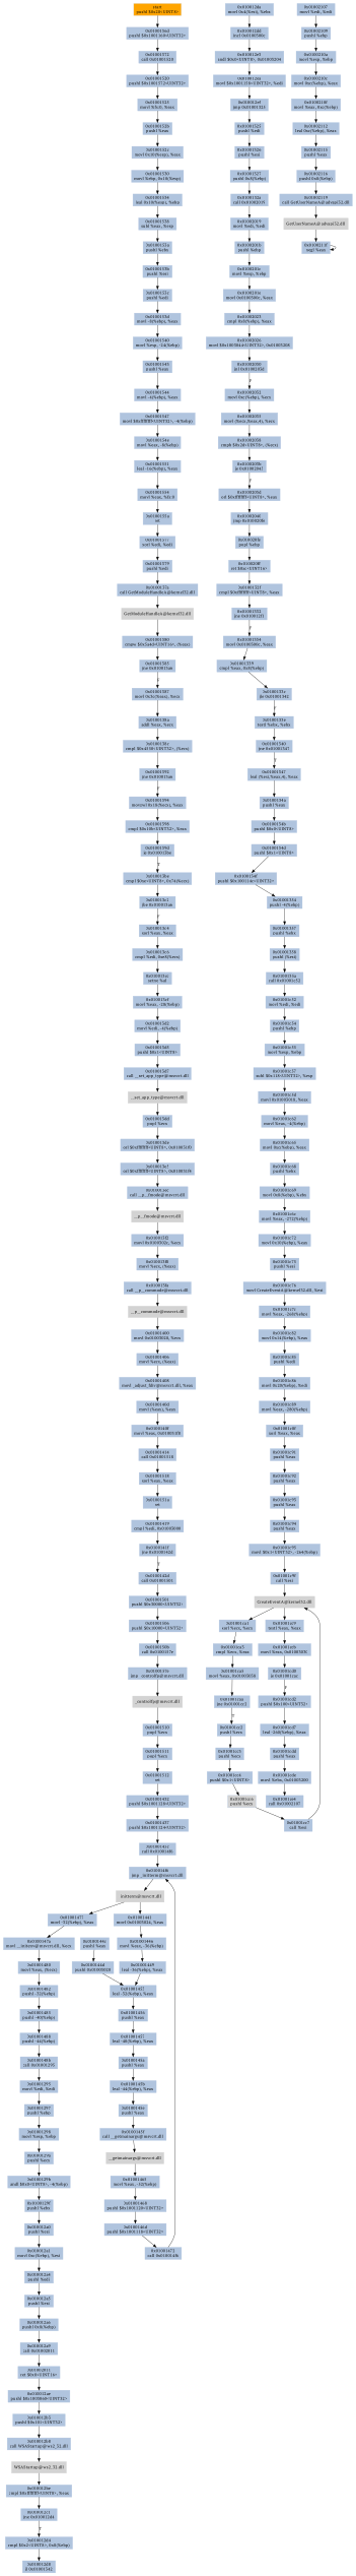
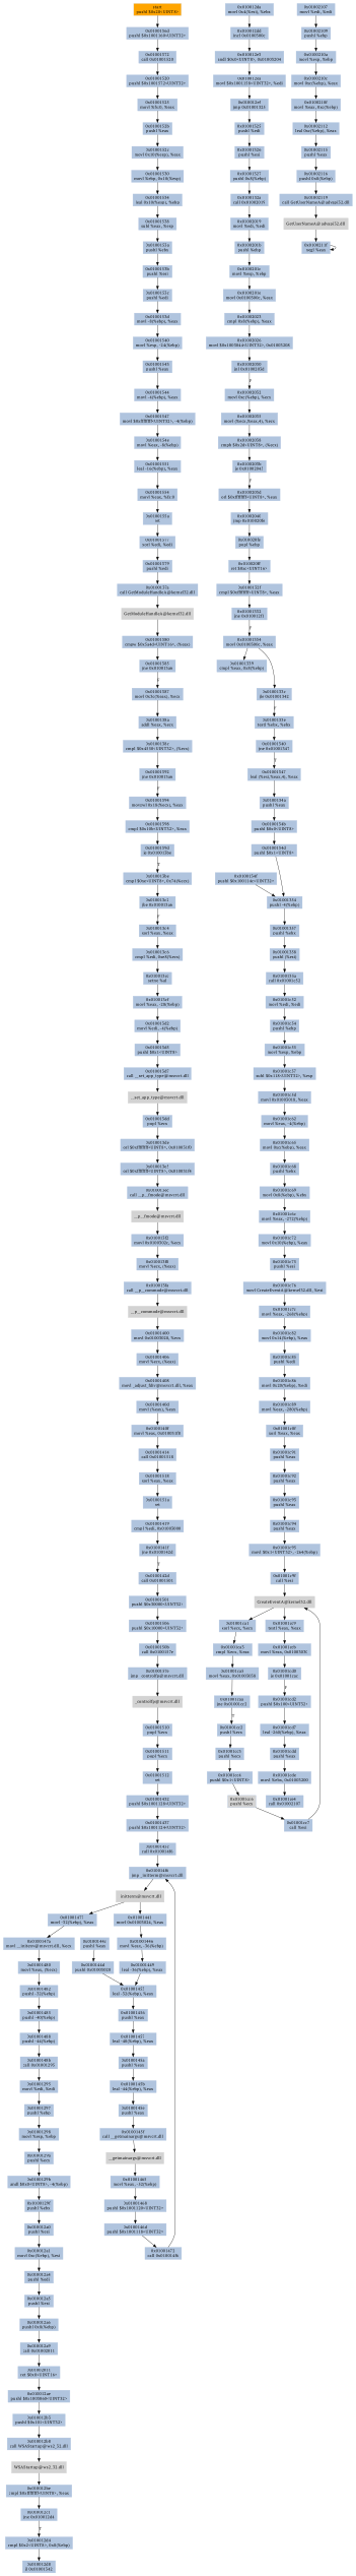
  digraph {
    fontname="PT Serif"
    node [color=lightsteelblue fillcolor=lightsteelblue fontname="PT Serif" shape=rectangle style=filled]
    edge [color="#000000" fontname="PT Serif"]
    n1 [color=lightgrey fillcolor=orange label="start\npushl $0x28<UINT8>"]
    n2 [label="0x0100136d\npushl $0x1001160<UINT32>"]
    n3 [label="0x01001372\ncall 0x01001520"]
    n4 [label="0x01001520\npushl $0x1001572<UINT32>"]
    n5 [label="0x01001525\nmovl %fs:0, %eax"]
    n6 [label="0x0100152b\npushl %eax"]
    n7 [label="0x0100152c\nmovl 0x10(%esp), %eax"]
    n8 [label="0x01001530\nmovl %ebp, 0x10(%esp)"]
    n9 [label="0x01001534\nleal 0x10(%esp), %ebp"]
    n10 [label="0x01001538\nsubl %eax, %esp"]
    n11 [label="0x0100153a\npushl %ebx"]
    n12 [label="0x0100153b\npushl %esi"]
    n13 [label="0x0100153c\npushl %edi"]
    n14 [label="0x0100153d\nmovl -8(%ebp), %eax"]
    n15 [label="0x01001540\nmovl %esp, -24(%ebp)"]
    n16 [label="0x01001543\npushl %eax"]
    n17 [label="0x01001544\nmovl -4(%ebp), %eax"]
    n18 [label="0x01001547\nmovl $0xffffffff<UINT32>, -4(%ebp)"]
    n19 [label="0x0100154e\nmovl %eax, -8(%ebp)"]
    n20 [label="0x01001551\nleal -16(%ebp), %eax"]
    n21 [label="0x01001554\nmovl %eax, %fs:0"]
    n22 [label="0x0100155a\nret"]
    n23 [label="0x01001377\nxorl %edi, %edi"]
    n24 [label="0x01001379\npushl %edi"]
    n25 [label="0x0100137a\ncall GetModuleHandleA@kernel32.dll"]
    n26 [color=lightgrey fillcolor=lightgrey label="GetModuleHandleA@kernel32.dll"]
    n27 [label="0x01001380\ncmpw $0x5a4d<UINT16>, (%eax)"]
    n28 [label="0x01001385\njne 0x010013a6"]
    n29 [label="0x01001387\nmovl 0x3c(%eax), %ecx"]
    n30 [label="0x0100138a\naddl %eax, %ecx"]
    n31 [label="0x0100138c\ncmpl $0x4550<UINT32>, (%ecx)"]
    n32 [label="0x01001392\njne 0x010013a6"]
    n33 [label="0x01001394\nmovzwl 0x18(%ecx), %eax"]
    n34 [label="0x01001398\ncmpl $0x10b<UINT32>, %eax"]
    n35 [label="0x0100139d\nje 0x010013be"]
    n36 [label="0x010013be\ncmpl $0xe<UINT8>, 0x74(%ecx)"]
    n37 [label="0x010013c2\njbe 0x010013a6"]
    n38 [label="0x010013c4\nxorl %eax, %eax"]
    n39 [label="0x010013c6\ncmpl %edi, 0xe8(%ecx)"]
    n40 [label="0x010013cc\nsetne %al"]
    n41 [label="0x010013cf\nmovl %eax, -28(%ebp)"]
    n42 [label="0x010013d2\nmovl %edi, -4(%ebp)"]
    n43 [label="0x010013d5\npushl $0x1<UINT8>"]
    n44 [label="0x010013d7\ncall __set_app_type@msvcrt.dll"]
    n45 [color=lightgrey fillcolor=lightgrey label="__set_app_type@msvcrt.dll"]
    n46 [label="0x010013dd\npopl %ecx"]
    n47 [label="0x010013de\norl $0xffffffff<UINT8>, 0x010031f0"]
    n48 [label="0x010013e5\norl $0xffffffff<UINT8>, 0x010031f4"]
    n49 [label="0x010013ec\ncall __p__fmode@msvcrt.dll"]
    n50 [color=lightgrey fillcolor=lightgrey label="__p__fmode@msvcrt.dll"]
    n51 [label="0x010013f2\nmovl 0x0100302c, %ecx"]
    n52 [label="0x010013f8\nmovl %ecx, (%eax)"]
    n53 [label="0x010013fa\ncall __p__commode@msvcrt.dll"]
    n54 [color=lightgrey fillcolor=lightgrey label="__p__commode@msvcrt.dll"]
    n55 [label="0x01001400\nmovl 0x01003028, %ecx"]
    n56 [label="0x01001406\nmovl %ecx, (%eax)"]
    n57 [label="0x01001408\nmovl _adjust_fdiv@msvcrt.dll, %eax"]
    n58 [label="0x0100140d\nmovl (%eax), %eax"]
    n59 [label="0x0100140f\nmovl %eax, 0x010031f8"]
    n60 [label="0x01001414\ncall 0x01001518"]
    n61 [label="0x01001518\nxorl %eax, %eax"]
    n62 [label="0x0100151a\nret"]
    n63 [label="0x01001419\ncmpl %edi, 0x01003000"]
    n64 [label="0x0100141f\njne 0x0100142d"]
    n65 [label="0x0100142d\ncall 0x01001501"]
    n66 [label="0x01001501\npushl $0x30000<UINT32>"]
    n67 [label="0x01001506\npushl $0x10000<UINT32>"]
    n68 [label="0x0100150b\ncall 0x0100157e"]
    n69 [label="0x0100157e\njmp _controlfp@msvcrt.dll"]
    n70 [color=lightgrey fillcolor=lightgrey label="_controlfp@msvcrt.dll"]
    n71 [label="0x01001510\npopl %ecx"]
    n72 [label="0x01001511\npopl %ecx"]
    n73 [label="0x01001512\nret"]
    n74 [label="0x01001432\npushl $0x1001128<UINT32>"]
    n75 [label="0x01001437\npushl $0x1001124<UINT32>"]
    n76 [label="0x0100143c\ncall 0x010014f6"]
    n77 [label="0x010014f6\njmp _initterm@msvcrt.dll"]
    n78 [color=lightgrey fillcolor=lightgrey label="_initterm@msvcrt.dll"]
    n79 [label="0x01001441\nmovl 0x01003024, %eax"]
    n80 [label="0x01001477\nmovl -32(%ebp), %eax"]
    n81 [label="0x01001446\nmovl %eax, -36(%ebp)"]
    n82 [label="0x0100147a\nmovl __initenv@msvcrt.dll, %ecx"]
    n83 [label="0x01001449\nleal -36(%ebp), %eax"]
    n84 [label="0x01001453\nleal -32(%ebp), %eax"]
    n85 [label="0x0100144c\npushl %eax"]
    n86 [label="0x0100144d\npushl 0x01003020"]
    n87 [label="0x01001456\npushl %eax"]
    n88 [label="0x01001457\nleal -40(%ebp), %eax"]
    n89 [label="0x0100145a\npushl %eax"]
    n90 [label="0x0100145b\nleal -44(%ebp), %eax"]
    n91 [label="0x0100145e\npushl %eax"]
    n92 [label="0x0100145f\ncall __getmainargs@msvcrt.dll"]
    n93 [color=lightgrey fillcolor=lightgrey label="__getmainargs@msvcrt.dll"]
    n94 [label="0x01001465\nmovl %eax, -52(%ebp)"]
    n95 [label="0x01001468\npushl $0x1001120<UINT32>"]
    n96 [label="0x0100146d\npushl $0x1001118<UINT32>"]
    n97 [label="0x01001472\ncall 0x010014f6"]
    n98 [label="0x01001480\nmovl %eax, (%ecx)"]
    n99 [label="0x01001482\npushl -32(%ebp)"]
    n100 [label="0x01001485\npushl -40(%ebp)"]
    n101 [label="0x01001488\npushl -44(%ebp)"]
    n102 [label="0x0100148b\ncall 0x01001295"]
    n103 [label="0x01001295\nmovl %edi, %edi"]
    n104 [label="0x01001297\npushl %ebp"]
    n105 [label="0x01001298\nmovl %esp, %ebp"]
    n106 [label="0x0100129a\npushl %ecx"]
    n107 [label="0x0100129b\nandl $0x0<UINT8>, -4(%ebp)"]
    n108 [label="0x0100129f\npushl %ebx"]
    n109 [label="0x010012a0\npushl %esi"]
    n110 [label="0x010012a1\nmovl 0xc(%ebp), %esi"]
    n111 [label="0x010012a4\npushl %edi"]
    n112 [label="0x010012a5\npushl %esi"]
    n113 [label="0x010012a6\npushl 0x8(%ebp)"]
    n114 [label="0x010012a9\ncall 0x01002011"]
    n115 [label="0x01002011\nret $0x8<UINT16>"]
    n116 [label="0x010012ae\npushl $0x1003060<UINT32>"]
    n117 [label="0x010012b3\npushl $0x101<UINT32>"]
    n118 [label="0x010012b8\ncall WSAStartup@ws2_32.dll"]
    n119 [color=lightgrey fillcolor=lightgrey label="WSAStartup@ws2_32.dll"]
    n120 [label="0x010012be\ncmpl $0xffffffff<UINT8>, %eax"]
    n121 [label="0x010012c1\njne 0x010012d4"]
    n122 [label="0x010012d4\ncmpl $0x2<UINT8>, 0x8(%ebp)"]
    n123 [label="0x010012d8\njl 0x01001342"]
    n124 [label="0x010012da\nmovl 0x4(%esi), %ebx"]
    n125 [label="0x010012dd\nincl 0x0100300c"]
    n126 [label="0x010012e3\nandl $0x0<UINT8>, 0x01003204"]
    n127 [label="0x010012ea\nmovl $0x1001158<UINT32>, %edi"]
    n128 [label="0x010012ef\njmp 0x01001325"]
    n129 [label="0x01001325\npushl %edi"]
    n130 [label="0x01001326\npushl %esi"]
    n131 [label="0x01001327\npushl 0x8(%ebp)"]
    n132 [label="0x0100132a\ncall 0x01002019"]
    n133 [label="0x01002019\nmovl %edi, %edi"]
    n134 [label="0x0100201b\npushl %ebp"]
    n135 [label="0x0100201c\nmovl %esp, %ebp"]
    n136 [label="0x0100201e\nmovl 0x0100300c, %eax"]
    n137 [label="0x01002023\ncmpl 0x8(%ebp), %eax"]
    n138 [label="0x01002026\nmovl $0x1003044<UINT32>, 0x01003208"]
    n139 [label="0x01002030\njnl 0x0100203d"]
    n140 [label="0x01002032\nmovl 0xc(%ebp), %ecx"]
    n141 [label="0x01002035\nmovl (%ecx,%eax,4), %ecx"]
    n142 [label="0x01002038\ncmpb $0x2d<UINT8>, (%ecx)"]
    n143 [label="0x0100203b\nje 0x01002045"]
    n144 [label="0x0100203d\norl $0xffffffff<UINT8>, %eax"]
    n145 [label="0x01002040\njmp 0x010020fe"]
    n146 [label="0x010020fe\npopl %ebp"]
    n147 [label="0x010020ff\nret $0xc<UINT16>"]
    n148 [label="0x0100132f\ncmpl $0xffffffff<UINT8>, %eax"]
    n149 [label="0x01001332\njne 0x010012f1"]
    n150 [label="0x01001334\nmovl 0x0100300c, %eax"]
    n151 [label="0x01001339\ncmpl %eax, 0x8(%ebp)"]
    n152 [label="0x0100133c\njle 0x01001342"]
    n153 [label="0x0100133e\ntestl %ebx, %ebx"]
    n154 [label="0x01001340\njne 0x01001347"]
    n155 [label="0x01001347\nleal (%esi,%eax,4), %eax"]
    n156 [label="0x0100134a\npushl %eax"]
    n157 [label="0x0100134b\npushl $0x0<UINT8>"]
    n158 [label="0x0100134d\npushl $0x1<UINT8>"]
    n159 [label="0x0100134f\npushl $0x100114c<UINT32>"]
    n160 [label="0x01001354\npushl -4(%ebp)"]
    n161 [label="0x01001357\npushl %ebx"]
    n162 [label="0x01001358\npushl (%esi)"]
    n163 [label="0x0100135a\ncall 0x01001c52"]
    n164 [label="0x01001c52\nmovl %edi, %edi"]
    n165 [label="0x01001c54\npushl %ebp"]
    n166 [label="0x01001c55\nmovl %esp, %ebp"]
    n167 [label="0x01001c57\nsubl $0x118<UINT32>, %esp"]
    n168 [label="0x01001c5d\nmovl 0x01003018, %eax"]
    n169 [label="0x01001c62\nmovl %eax, -4(%ebp)"]
    n170 [label="0x01001c65\nmovl 0xc(%ebp), %eax"]
    n171 [label="0x01001c68\npushl %ebx"]
    n172 [label="0x01001c69\nmovl 0x8(%ebp), %ebx"]
    n173 [label="0x01001c6c\nmovl %eax, -272(%ebp)"]
    n174 [label="0x01001c72\nmovl 0x10(%ebp), %eax"]
    n175 [label="0x01001c75\npushl %esi"]
    n176 [label="0x01001c76\nmovl CreateEventA@kernel32.dll, %esi"]
    n177 [label="0x01001c7c\nmovl %eax, -268(%ebp)"]
    n178 [label="0x01001c82\nmovl 0x14(%ebp), %eax"]
    n179 [label="0x01001c85\npushl %edi"]
    n180 [label="0x01001c86\nmovl 0x20(%ebp), %edi"]
    n181 [label="0x01001c89\nmovl %eax, -280(%ebp)"]
    n182 [label="0x01001c8f\nxorl %eax, %eax"]
    n183 [label="0x01001c91\npushl %eax"]
    n184 [label="0x01001c92\npushl %eax"]
    n185 [label="0x01001c93\npushl %eax"]
    n186 [label="0x01001c94\npushl %eax"]
    n187 [label="0x01001c95\nmovl $0x1<UINT32>, -264(%ebp)"]
    n188 [label="0x01001c9f\ncall %esi"]
    n189 [color=lightgrey fillcolor=lightgrey label="CreateEventA@kernel32.dll"]
    n190 [label="0x01001ca1\nxorl %ecx, %ecx"]
    n191 [label="0x01001cc9\ntestl %eax, %eax"]
    n192 [label="0x01001ca3\ncmpl %ecx, %eax"]
    n193 [label="0x01001ccb\nmovl %eax, 0x01003030"]
    n194 [label="0x01001ca5\nmovl %eax, 0x01003038"]
    n195 [label="0x01001caa\njne 0x01001cc2"]
    n196 [label="0x01001cc2\npushl %ecx"]
    n197 [label="0x01001cc3\npushl %ecx"]
    n198 [label="0x01001cc4\npushl $0x1<UINT8>"]
    n199 [fillcolor=lightgrey label="0x01001cc6\npushl %ecx"]
    n200 [label="0x01001cc7\ncall %esi"]
    n201 [label="0x01001cd0\nje 0x01001cac"]
    n202 [label="0x01001cd2\npushl $0x100<UINT32>"]
    n203 [label="0x01001cd7\nleal -260(%ebp), %eax"]
    n204 [label="0x01001cdd\npushl %eax"]
    n205 [label="0x01001cde\nmovl %ebx, 0x01003200"]
    n206 [label="0x01001ce4\ncall 0x01002107"]
    n207 [label="0x01002107\nmovl %edi, %edi"]
    n208 [label="0x01002109\npushl %ebp"]
    n209 [label="0x0100210a\nmovl %esp, %ebp"]
    n210 [label="0x0100210c\nmovl 0xc(%ebp), %eax"]
    n211 [label="0x0100210f\nmovl %eax, 0xc(%ebp)"]
    n212 [label="0x01002112\nleal 0xc(%ebp), %eax"]
    n213 [label="0x01002115\npushl %eax"]
    n214 [label="0x01002116\npushl 0x8(%ebp)"]
    n215 [label="0x01002119\ncall GetUserNameA@advapi32.dll"]
    n216 [color=lightgrey fillcolor=lightgrey label="GetUserNameA@advapi32.dll"]
    n217 [label="0x0100211f\nnegl %eax"]
    n1 -> n2
    n2 -> n3
    n3 -> n4
    n4 -> n5
    n5 -> n6
    n6 -> n7
    n7 -> n8
    n8 -> n9
    n9 -> n10
    n10 -> n11
    n11 -> n12
    n12 -> n13
    n13 -> n14
    n14 -> n15
    n15 -> n16
    n16 -> n17
    n17 -> n18
    n18 -> n19
    n19 -> n20
    n20 -> n21
    n21 -> n22
    n22 -> n23
    n23 -> n24
    n24 -> n25
    n25 -> n26
    n26 -> n27
    n27 -> n28
    n28 -> n29 [label=F]
    n29 -> n30
    n30 -> n31
    n31 -> n32
    n32 -> n33 [label=F]
    n33 -> n34
    n34 -> n35
    n35 -> n36 [label=T]
    n36 -> n37
    n37 -> n38 [label=F]
    n38 -> n39
    n39 -> n40
    n40 -> n41
    n41 -> n42
    n42 -> n43
    n43 -> n44
    n44 -> n45
    n45 -> n46
    n46 -> n47
    n47 -> n48
    n48 -> n49
    n49 -> n50
    n50 -> n51
    n51 -> n52
    n52 -> n53
    n53 -> n54
    n54 -> n55
    n55 -> n56
    n56 -> n57
    n57 -> n58
    n58 -> n59
    n59 -> n60
    n60 -> n61
    n61 -> n62
    n62 -> n63
    n63 -> n64
    n64 -> n65 [label=T]
    n65 -> n66
    n66 -> n67
    n67 -> n68
    n68 -> n69
    n69 -> n70
    n70 -> n71
    n71 -> n72
    n72 -> n73
    n73 -> n74
    n74 -> n75
    n75 -> n76
    n76 -> n77
    n77 -> n78
    n78 -> n79
    n78 -> n80
    n79 -> n81
    n80 -> n82
    n81 -> n83
    n82 -> n98
    n83 -> n84
    n84 -> n87
    n85 -> n86
    n86 -> n84
    n87 -> n88
    n88 -> n89
    n89 -> n90
    n90 -> n91
    n91 -> n92
    n92 -> n93
    n93 -> n94
    n94 -> n95
    n95 -> n96
    n96 -> n97
    n97 -> n77
    n98 -> n99
    n99 -> n100
    n100 -> n101
    n101 -> n102
    n102 -> n103
    n103 -> n104
    n104 -> n105
    n105 -> n106
    n106 -> n107
    n107 -> n108
    n108 -> n109
    n109 -> n110
    n110 -> n111
    n111 -> n112
    n112 -> n113
    n113 -> n114
    n114 -> n115
    n115 -> n116
    n116 -> n117
    n117 -> n118
    n118 -> n119
    n119 -> n120
    n120 -> n121
    n121 -> n122 [label=T]
    n122 -> n123
    n124 -> n125
    n125 -> n126
    n126 -> n127
    n127 -> n128
    n128 -> n129
    n129 -> n130
    n130 -> n131
    n131 -> n132
    n132 -> n133
    n133 -> n134
    n134 -> n135
    n135 -> n136
    n136 -> n137
    n137 -> n138
    n138 -> n139
    n139 -> n140 [label=F]
    n140 -> n141
    n141 -> n142
    n142 -> n143
    n143 -> n144 [label=F]
    n144 -> n145
    n145 -> n146
    n146 -> n147
    n147 -> n148
    n148 -> n149
    n149 -> n150 [label=F]
    n150 -> n151
-   n151 -> n152
+   n150 -> n152
    n152 -> n153 [label=F]
    n153 -> n154
    n154 -> n155 [label=T]
    n155 -> n156
    n156 -> n157
    n157 -> n158
-   n158 -> n159
+   n158 -> n160
    n159 -> n160
    n160 -> n161
    n161 -> n162
    n162 -> n163
    n163 -> n164
    n164 -> n165
    n165 -> n166
    n166 -> n167
    n167 -> n168
    n168 -> n169
    n169 -> n170
    n170 -> n171
    n171 -> n172
    n172 -> n173
    n173 -> n174
    n174 -> n175
    n175 -> n176
    n176 -> n177
    n177 -> n178
    n178 -> n179
    n179 -> n180
    n180 -> n181
    n181 -> n182
    n182 -> n183
    n183 -> n184
    n184 -> n185
    n185 -> n186
    n186 -> n187
    n187 -> n188
    n188 -> n189
    n189 -> n190
    n189 -> n191
    n190 -> n192
    n191 -> n193
    n192 -> n194
    n193 -> n201
    n194 -> n195
    n195 -> n196 [label=T]
    n196 -> n197
    n197 -> n198
    n198 -> n199
    n199 -> n200
    n200 -> n189
    n201 -> n202 [label=F]
    n202 -> n203
    n203 -> n204
    n204 -> n205
    n205 -> n206
    n207 -> n208
    n208 -> n209
    n209 -> n210
    n210 -> n211
    n211 -> n212
    n212 -> n213
    n213 -> n214
    n214 -> n215
    n215 -> n216
    n216 -> n217
    n217 -> n217
  }
